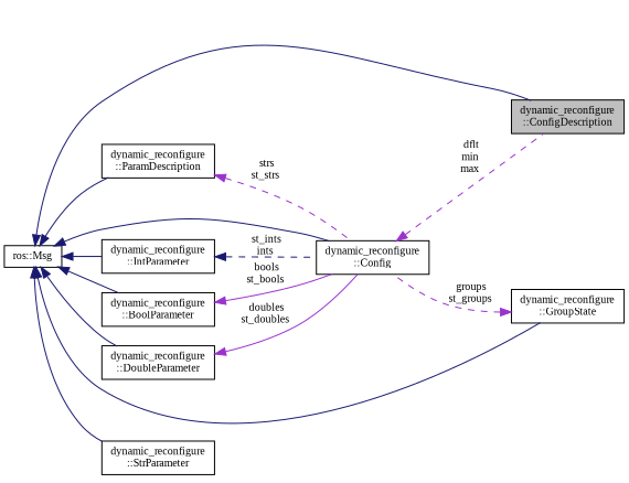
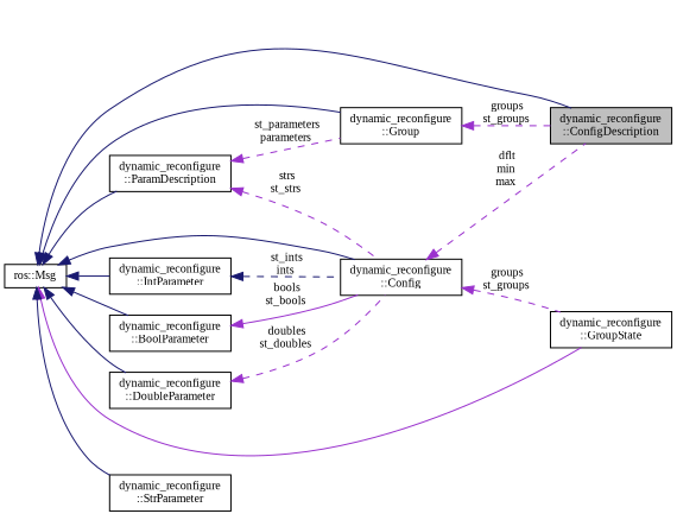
  digraph {
    fontname="Liberation Serif"
    rankdir=LR
    node [color=black fillcolor=white fontname="Liberation Serif" fontsize=10 shape=record style=filled]
    edge [color=midnightblue dir=back fontname="Liberation Serif" fontsize=10 labelfontname=Helvetica labelfontsize=10 style=solid]
    n1 [fillcolor=grey75 fontcolor=black height=0.2 label="dynamic_reconfigure\l::ConfigDescription" width=0.4]
    n2 [height=0.2 label="ros::Msg" width=0.4]
+   n3 [height=0.2 label="dynamic_reconfigure\l::Group" width=0.4]
    n4 [height=0.2 label="dynamic_reconfigure\l::ParamDescription" width=0.4]
    n5 [height=0.2 label="dynamic_reconfigure\l::Config" width=0.4]
    n6 [height=0.2 label="dynamic_reconfigure\l::GroupState" width=0.4]
    n7 [height=0.2 label="dynamic_reconfigure\l::IntParameter" width=0.4]
    n8 [height=0.2 label="dynamic_reconfigure\l::StrParameter" width=0.4]
    n9 [height=0.2 label="dynamic_reconfigure\l::BoolParameter" width=0.4]
    n10 [height=0.2 label="dynamic_reconfigure\l::DoubleParameter" width=0.4]
    n2 -> n1
+   n2 -> n3
    n2 -> n4
    n2 -> n5
-   n2 -> n6
+   n2 -> n6 [color=darkorchid3]
    n2 -> n7
    n2 -> n8
    n2 -> n9
    n2 -> n10
+   n3 -> n1 [color=darkorchid3 label=" groups\nst_groups" style=dashed]
+   n4 -> n3 [color=darkorchid3 label=" st_parameters\nparameters" style=dashed]
    n4 -> n5 [color=darkorchid3 label=" strs\nst_strs" style=dashed]
    n5 -> n1 [color=darkorchid3 label=" dflt\nmin\nmax" style=dashed]
-   n6 -> n5 [color=darkorchid3 label=" groups\nst_groups" style=dashed]
+   n5 -> n6 [color=darkorchid3 label=" groups\nst_groups" style=dashed]
    n7 -> n5 [label=" st_ints\nints" style=dashed]
    n9 -> n5 [color=darkorchid3 label=" bools\nst_bools"]
-   n10 -> n5 [color=darkorchid3 label=" doubles\nst_doubles"]
+   n10 -> n5 [color=darkorchid3 label=" doubles\nst_doubles" style=dashed]
  }
